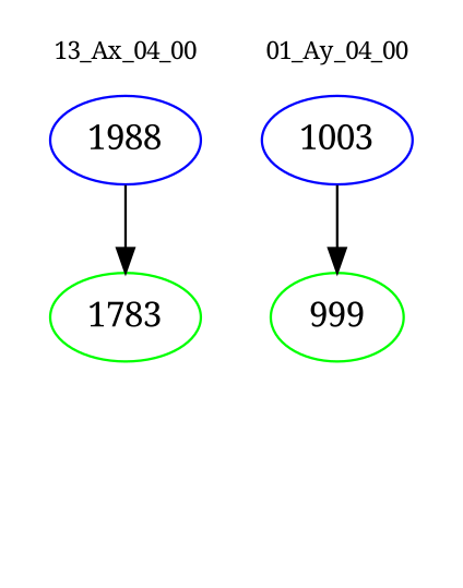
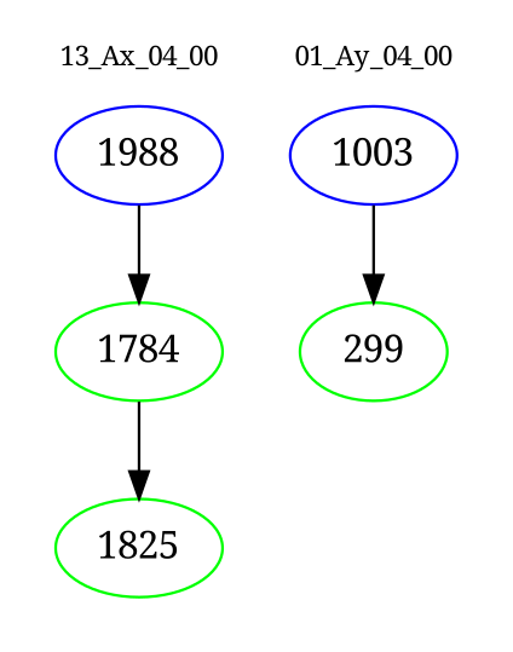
  digraph {
    fontname="Noto Serif"
    node [color=green fontname="Noto Serif"]
    edge [color=black fontname="Noto Serif"]
    n1 [color=blue label=1988]
-   n2 [label=1783]
+   n2 [label=1784]
+   n3 [label=1825]
    n4 [color=blue label=1003]
-   n5 [label=999]
+   n5 [label=299]
    subgraph cluster_1 {
      color=white
      fontsize=10
      label="13_Ax_04_00"
      n1
      n2
+     n3
    }
    subgraph cluster_2 {
      color=white
      fontsize=10
      label="01_Ay_04_00"
      n4
      n5
    }
    n1 -> n2
+   n2 -> n3
    n4 -> n5
  }
